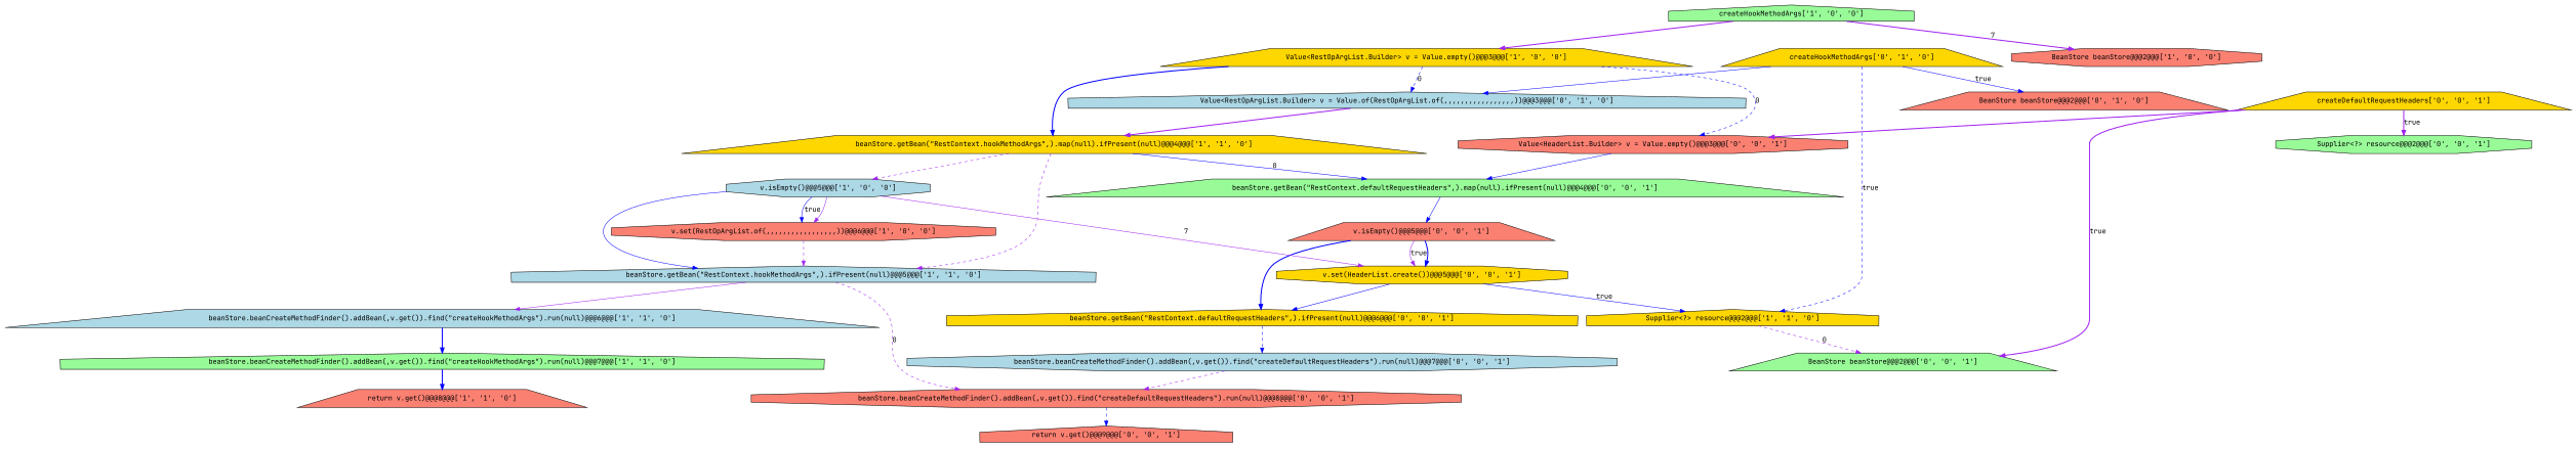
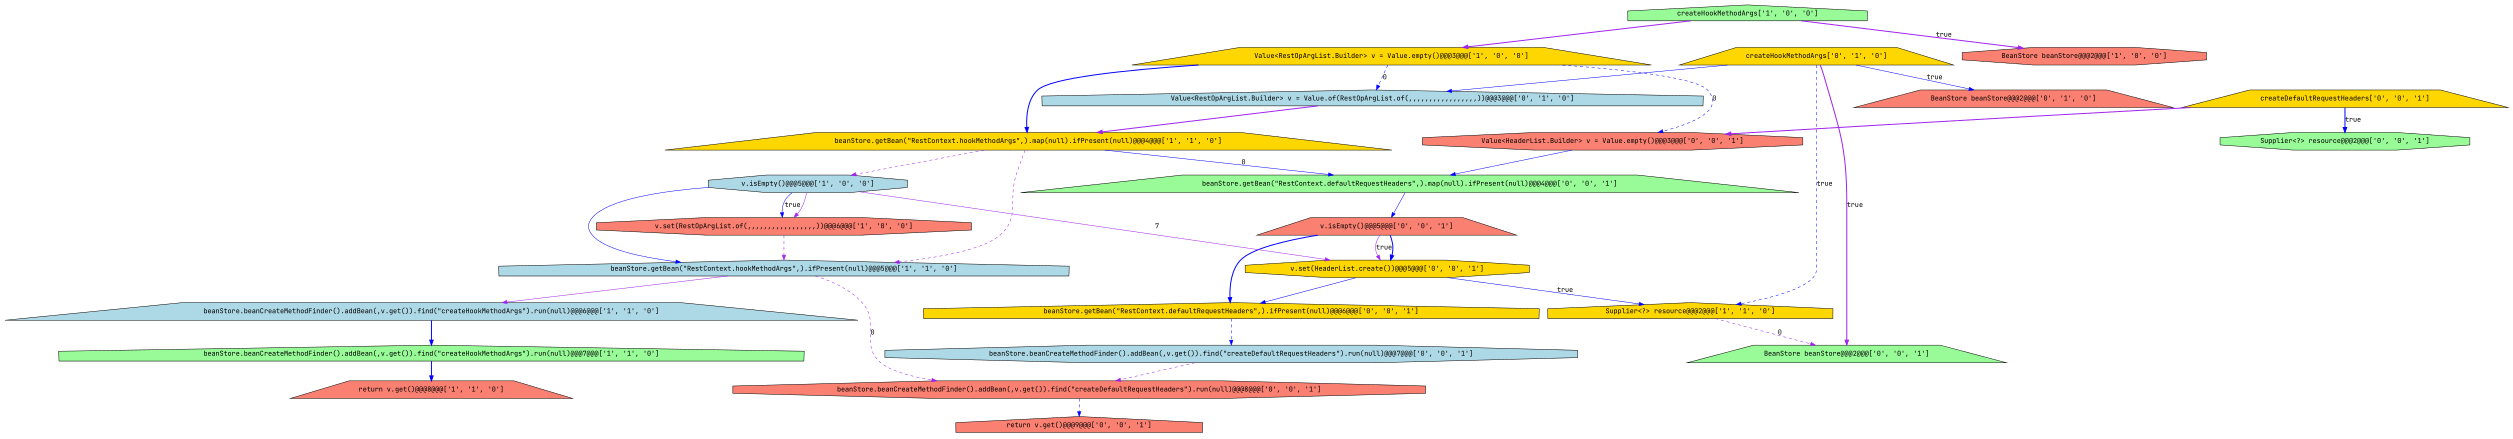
  digraph {
    fontname="JetBrains Mono"
    node [fillcolor=salmon fontname="JetBrains Mono" shape=trapezium style=filled]
    edge [color=blue fontname="JetBrains Mono" style=solid]
    n1 [fillcolor=lightblue label="beanStore.getBean(\"RestContext.hookMethodArgs\",).ifPresent(null)@@@5@@@['1', '1', '0']" shape=house]
    n2 [label="beanStore.beanCreateMethodFinder().addBean(,v.get()).find(\"createDefaultRequestHeaders\").run(null)@@@8@@@['0', '0', '1']" shape=octagon]
    n3 [fillcolor=lightblue label="beanStore.beanCreateMethodFinder().addBean(,v.get()).find(\"createHookMethodArgs\").run(null)@@@6@@@['1', '1', '0']"]
    n4 [label="return v.get()@@@9@@@['0', '0', '1']" shape=house]
    n5 [fillcolor=palegreen label="beanStore.beanCreateMethodFinder().addBean(,v.get()).find(\"createHookMethodArgs\").run(null)@@@7@@@['1', '1', '0']" shape=house]
    n6 [fillcolor=lightblue label="beanStore.beanCreateMethodFinder().addBean(,v.get()).find(\"createDefaultRequestHeaders\").run(null)@@@7@@@['0', '0', '1']" shape=octagon]
    n7 [label="v.isEmpty()@@@5@@@['0', '0', '1']"]
    n8 [fillcolor=gold label="beanStore.getBean(\"RestContext.defaultRequestHeaders\",).ifPresent(null)@@@6@@@['0', '0', '1']" shape=house]
    n9 [fillcolor=gold label="v.set(HeaderList.create())@@@5@@@['0', '0', '1']" shape=octagon]
    n10 [fillcolor=gold label="Supplier<?> resource@@@2@@@['1', '1', '0']" shape=house]
    n11 [fillcolor=palegreen label="createHookMethodArgs['1', '0', '0']" shape=house]
    n12 [label="BeanStore beanStore@@@2@@@['1', '0', '0']" shape=octagon]
    n13 [fillcolor=gold label="Value<RestOpArgList.Builder> v = Value.empty()@@@3@@@['1', '0', '0']"]
    n14 [fillcolor=palegreen label="BeanStore beanStore@@@2@@@['0', '0', '1']"]
    n15 [fillcolor=lightblue label="Value<RestOpArgList.Builder> v = Value.of(RestOpArgList.of(,,,,,,,,,,,,,,,,,))@@@3@@@['0', '1', '0']" shape=house]
    n16 [label="Value<HeaderList.Builder> v = Value.empty()@@@3@@@['0', '0', '1']" shape=octagon]
    n17 [fillcolor=gold label="beanStore.getBean(\"RestContext.hookMethodArgs\",).map(null).ifPresent(null)@@@4@@@['1', '1', '0']"]
    n18 [label="v.set(RestOpArgList.of(,,,,,,,,,,,,,,,,,))@@@6@@@['1', '0', '0']" shape=octagon]
    n19 [fillcolor=gold label="createHookMethodArgs['0', '1', '0']"]
    n20 [label="BeanStore beanStore@@@2@@@['0', '1', '0']"]
    n21 [label="return v.get()@@@8@@@['1', '1', '0']"]
    n22 [fillcolor=palegreen label="beanStore.getBean(\"RestContext.defaultRequestHeaders\",).map(null).ifPresent(null)@@@4@@@['0', '0', '1']"]
    n23 [fillcolor=gold label="createDefaultRequestHeaders['0', '0', '1']"]
    n24 [fillcolor=palegreen label="Supplier<?> resource@@@2@@@['0', '0', '1']" shape=octagon]
    n25 [fillcolor=lightblue label="v.isEmpty()@@@5@@@['1', '0', '0']" shape=octagon]
    n1 -> n2 [color=purple label=0 style=dashed]
    n1 -> n3 [color=purple]
    n2 -> n4 [style=dashed]
    n3 -> n5 [style=bold]
    n5 -> n21 [style=bold]
    n6 -> n2 [color=purple style=dashed]
    n7 -> n8 [style=bold]
    n7 -> n9 [color=purple label=true]
    n7 -> n9 [style=bold]
    n8 -> n6 [style=dashed]
    n9 -> n8
    n9 -> n10 [label=true]
    n10 -> n14 [color=purple label=0 style=dashed]
-   n11 -> n12 [color=purple label=7 style=bold]
+   n11 -> n12 [color=purple label=true style=bold]
    n11 -> n13 [color=purple style=bold]
    n13 -> n15 [label=0 style=dashed]
    n13 -> n16 [label=0 style=dashed]
    n13 -> n17 [style=bold]
    n15 -> n17 [color=purple style=bold]
    n16 -> n22
    n17 -> n1 [color=purple style=dashed]
    n17 -> n22 [label=0]
    n17 -> n25 [color=purple style=dashed]
    n18 -> n1 [color=purple style=dashed]
    n19 -> n10 [label=true style=dashed]
    n19 -> n15
    n19 -> n20 [label=true]
    n22 -> n7
-   n23 -> n14 [color=purple label=true style=bold]
+   n19 -> n14 [color=purple label=true style=bold]
    n23 -> n16 [color=purple style=bold]
-   n23 -> n24 [color=purple label=true style=bold]
+   n23 -> n24 [label=true style=bold]
    n25 -> n1
    n25 -> n9 [color=purple label=7]
    n25 -> n18 [label=true]
    n25 -> n18 [color=purple]
  }
